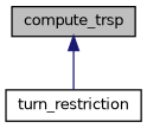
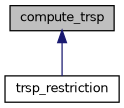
  digraph {
    rankdir=TB
    node [color=black fontname=Helvetica fontsize=10 shape=record style=filled]
    n1 [fillcolor=grey75 fontcolor=black height=0.2 label=compute_trsp width=0.4]
-   n2 [fillcolor=white height=0.2 label=turn_restriction width=0.4]
+   n2 [fillcolor=white height=0.2 label=trsp_restriction width=0.4]
    n1 -> n2 [color=midnightblue dir=back fontname=Helvetica fontsize=10 labelfontname=Helvetica labelfontsize=10 style=solid]
  }
